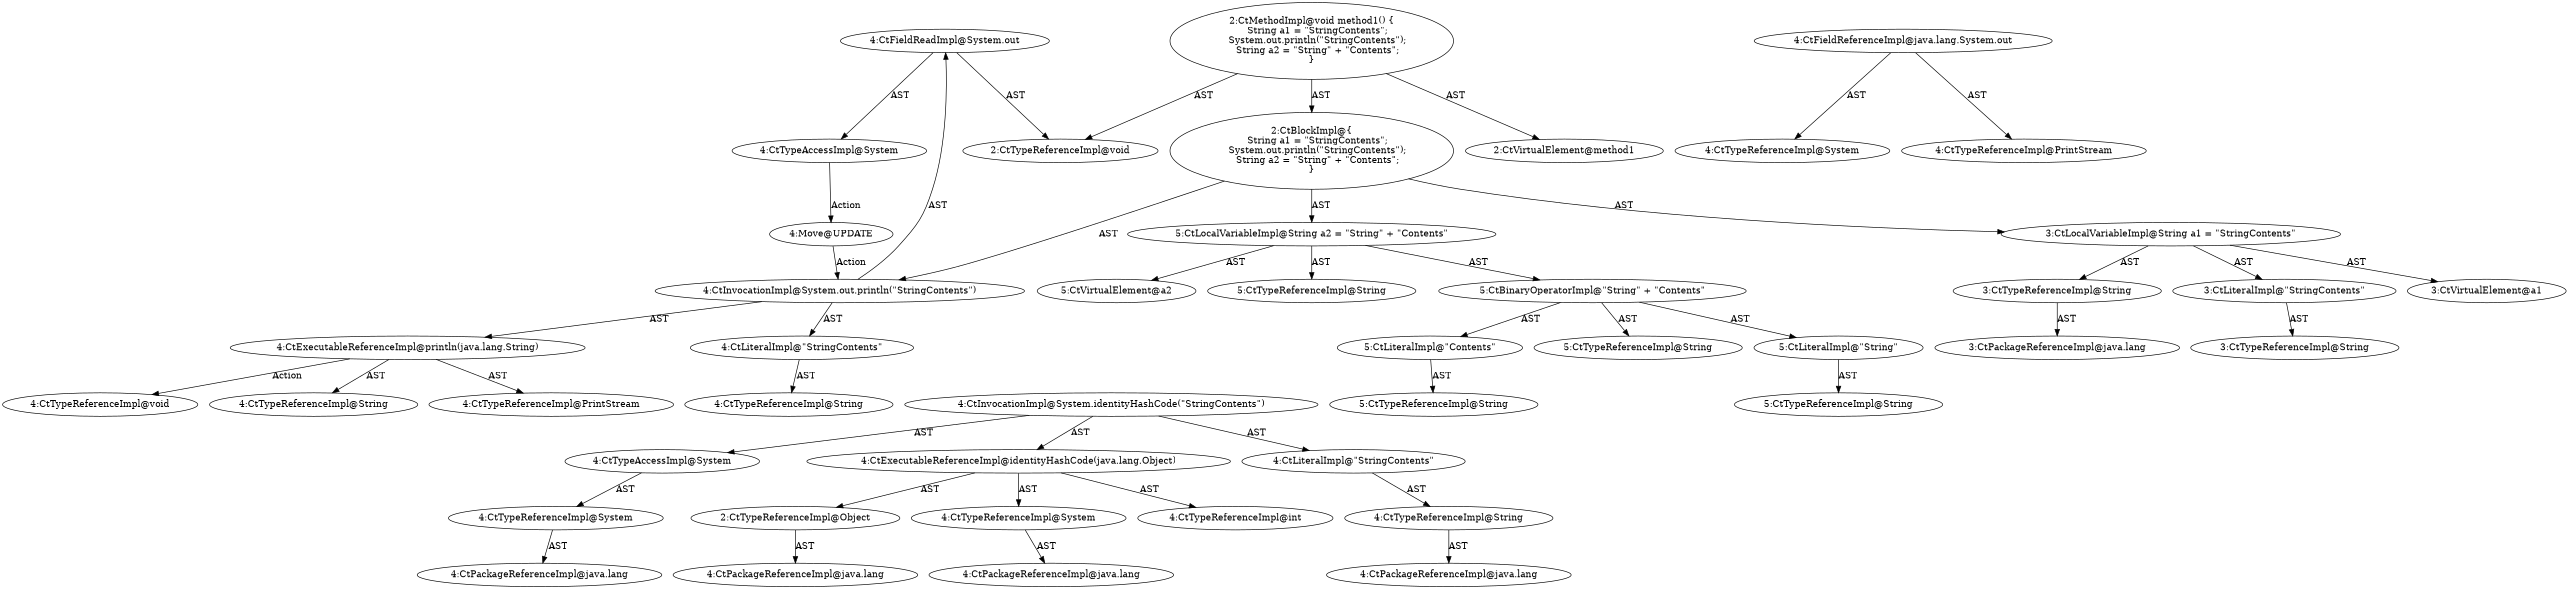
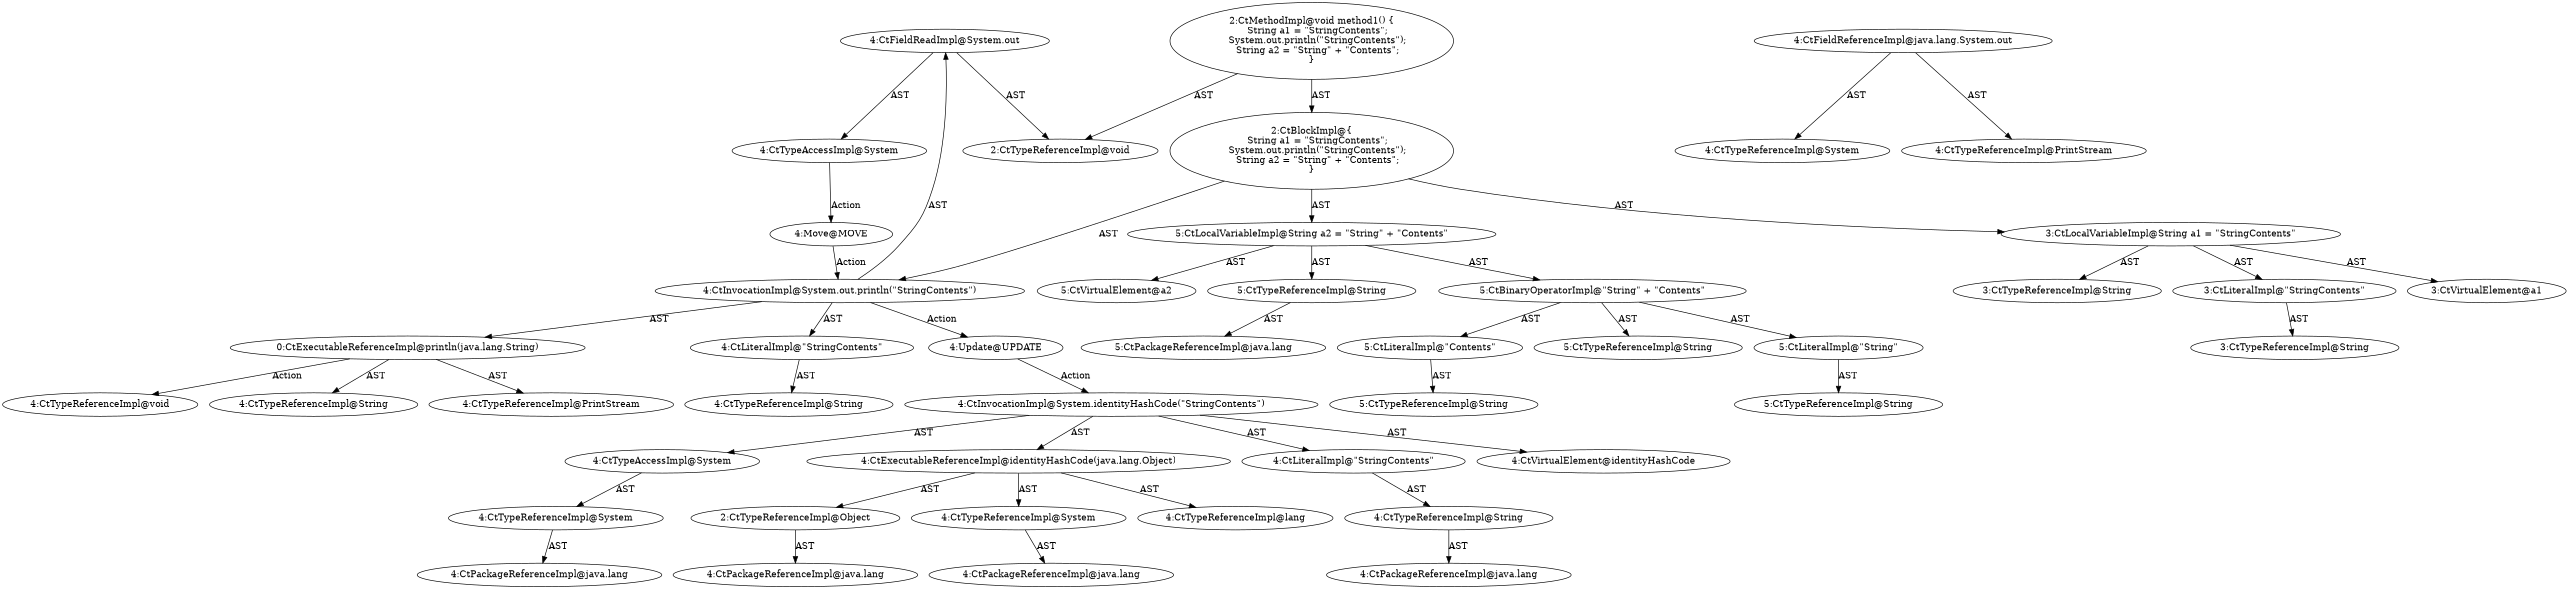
  digraph {
    node [shape=ellipse]
    n1 [label="2:CtTypeReferenceImpl@void"]
-   n2 [label="2:CtVirtualElement@method1"]
    n3 [label="3:CtTypeReferenceImpl@String"]
-   n4 [label="3:CtPackageReferenceImpl@java.lang"]
    n5 [label="3:CtLiteralImpl@\"StringContents\""]
    n6 [label="3:CtTypeReferenceImpl@String"]
    n7 [label="3:CtVirtualElement@a1"]
    n8 [label="3:CtLocalVariableImpl@String a1 = \"StringContents\""]
-   n9 [label="4:CtExecutableReferenceImpl@println(java.lang.String)"]
+   n9 [label="0:CtExecutableReferenceImpl@println(java.lang.String)"]
    n10 [label="4:CtTypeReferenceImpl@PrintStream"]
    n11 [label="4:CtTypeReferenceImpl@void"]
    n12 [label="4:CtTypeReferenceImpl@String"]
    n13 [label="4:CtFieldReferenceImpl@java.lang.System.out"]
    n14 [label="4:CtTypeReferenceImpl@System"]
    n15 [label="4:CtTypeReferenceImpl@PrintStream"]
    n16 [label="4:CtFieldReadImpl@System.out"]
    n17 [label="4:CtTypeAccessImpl@System"]
-   n18 [label="4:Move@UPDATE"]
+   n18 [label="4:Move@MOVE"]
    n19 [label="4:CtInvocationImpl@System.out.println(\"StringContents\")"]
    n20 [label="4:CtLiteralImpl@\"StringContents\""]
    n21 [label="4:CtTypeReferenceImpl@String"]
+   n22 [label="4:Update@UPDATE"]
    n23 [label="4:CtInvocationImpl@System.identityHashCode(\"StringContents\")"]
    n24 [label="5:CtTypeReferenceImpl@String"]
+   n25 [label="5:CtPackageReferenceImpl@java.lang"]
    n26 [label="5:CtLiteralImpl@\"String\""]
    n27 [label="5:CtTypeReferenceImpl@String"]
    n28 [label="5:CtLiteralImpl@\"Contents\""]
    n29 [label="5:CtTypeReferenceImpl@String"]
    n30 [label="5:CtBinaryOperatorImpl@\"String\" + \"Contents\""]
    n31 [label="5:CtTypeReferenceImpl@String"]
    n32 [label="5:CtVirtualElement@a2"]
    n33 [label="5:CtLocalVariableImpl@String a2 = \"String\" + \"Contents\""]
    n34 [label="2:CtBlockImpl@\{\n    String a1 = \"StringContents\";\n    System.out.println(\"StringContents\");\n    String a2 = \"String\" + \"Contents\";\n\}"]
    n35 [label="2:CtMethodImpl@void method1() \{\n    String a1 = \"StringContents\";\n    System.out.println(\"StringContents\");\n    String a2 = \"String\" + \"Contents\";\n\}"]
    n36 [label="4:CtTypeAccessImpl@System"]
    n37 [label="4:CtExecutableReferenceImpl@identityHashCode(java.lang.Object)"]
    n38 [label="4:CtLiteralImpl@\"StringContents\""]
+   n39 [label="4:CtVirtualElement@identityHashCode"]
    n40 [label="4:CtPackageReferenceImpl@java.lang"]
    n41 [label="4:CtTypeReferenceImpl@System"]
    n42 [label="4:CtPackageReferenceImpl@java.lang"]
    n43 [label="4:CtTypeReferenceImpl@System"]
-   n44 [label="4:CtTypeReferenceImpl@int"]
+   n44 [label="4:CtTypeReferenceImpl@lang"]
    n45 [label="4:CtPackageReferenceImpl@java.lang"]
    n46 [label="2:CtTypeReferenceImpl@Object"]
    n47 [label="4:CtPackageReferenceImpl@java.lang"]
    n48 [label="4:CtTypeReferenceImpl@String"]
-   n3 -> n4 [label=AST]
    n5 -> n6 [label=AST]
    n8 -> n3 [label=AST]
    n8 -> n5 [label=AST]
    n8 -> n7 [label=AST]
    n9 -> n10 [label=AST]
    n9 -> n11 [label=Action]
    n9 -> n12 [label=AST]
    n13 -> n14 [label=AST]
    n13 -> n15 [label=AST]
    n16 -> n1 [label=AST]
    n16 -> n17 [label=AST]
    n17 -> n18 [label=Action]
    n18 -> n19 [label=Action]
    n19 -> n9 [label=AST]
    n19 -> n16 [label=AST]
    n19 -> n20 [label=AST]
+   n19 -> n22 [label=Action]
    n20 -> n21 [label=AST]
+   n22 -> n23 [label=Action]
    n23 -> n36 [label=AST]
    n23 -> n37 [label=AST]
    n23 -> n38 [label=AST]
+   n23 -> n39 [label=AST]
+   n24 -> n25 [label=AST]
    n26 -> n27 [label=AST]
    n28 -> n29 [label=AST]
    n30 -> n26 [label=AST]
    n30 -> n28 [label=AST]
    n30 -> n31 [label=AST]
    n33 -> n24 [label=AST]
    n33 -> n30 [label=AST]
    n33 -> n32 [label=AST]
    n34 -> n8 [label=AST]
    n34 -> n19 [label=AST]
    n34 -> n33 [label=AST]
    n35 -> n1 [label=AST]
-   n35 -> n2 [label=AST]
    n35 -> n34 [label=AST]
    n36 -> n41 [label=AST]
    n37 -> n43 [label=AST]
    n37 -> n44 [label=AST]
    n37 -> n46 [label=AST]
    n38 -> n48 [label=AST]
    n41 -> n40 [label=AST]
    n43 -> n42 [label=AST]
    n46 -> n45 [label=AST]
    n48 -> n47 [label=AST]
  }
